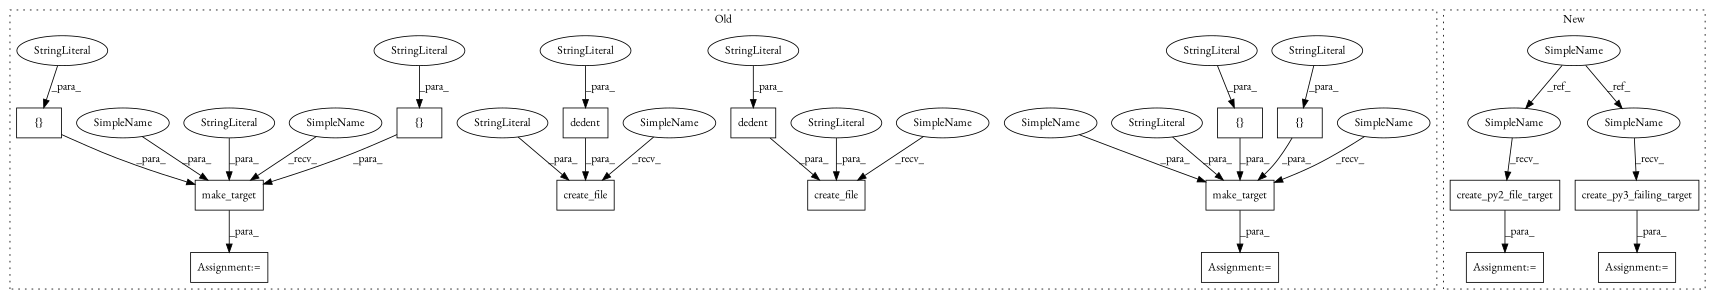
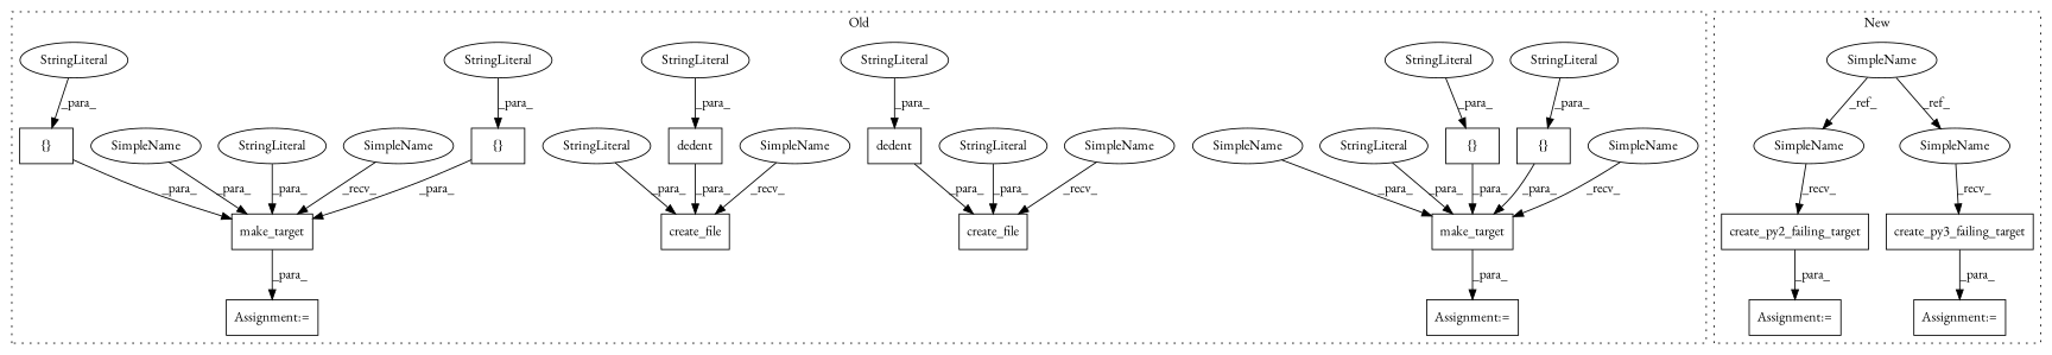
  digraph {
    fontname="EB Garamond"
    node [a=45 l=4 shape=ellipse fontname="EB Garamond"]
    edge [fontname="EB Garamond"]
    n1 [a=32 l="12,1" label=make_target s="8311,8413" shape=box]
    n2 [a=4 l="1,1" label="{}" s="8394,8412" shape=box]
    n3 [a=32 l="12,1" label=create_file s="8425,8564" shape=box]
    n4 [a=4 l="1,1" label="{}" s="8366,8380" shape=box]
    n5 [a=32 l="7,1" label=dedent s="8460,8563" shape=box]
    n6 [l=96 label=StringLiteral s=8467]
    n7 [a=7 l=1 label="Assignment:=" s=8305 shape=box]
    n8 [l=13 label=StringLiteral s=8367]
    n9 [l=17 label=StringLiteral s=8395]
    n10 [l=16 label=StringLiteral s=8323]
    n11 [l=22 label=StringLiteral s=8437]
    n12 [a=32 l="12,1" label=create_file s="8150,8288" shape=box]
    n13 [a=32 l="12,1" label=make_target s="8587,8686" shape=box]
    n14 [a=4 l="1,1" label="{}" s="8642,8656" shape=box]
    n15 [a=32 l="7,1" label=dedent s="8185,8287" shape=box]
    n16 [a=4 l="1,1" label="{}" s="8670,8685" shape=box]
    n17 [l=14 label=StringLiteral s=8671]
    n18 [l=95 label=StringLiteral s=8192]
    n19 [l=16 label=StringLiteral s=8599]
    n20 [l=22 label=StringLiteral s=8162]
    n21 [a=7 l=1 label="Assignment:=" s=8581 shape=box]
    n22 [l=13 label=StringLiteral s=8643]
    n23 [a=42 l=13 label=SimpleName s=8340]
    n24 [a=42 l=13 label=SimpleName s=8616]
    n25 [a=42 label=SimpleName s=8145]
    n26 [a=42 label=SimpleName s=8582]
    n27 [a=42 label=SimpleName s=8306]
    n28 [a=42 label=SimpleName s=8420]
    n29 [a=32 l=27 label=create_py3_failing_target s=8500 shape=box]
    n30 [a=42 label=SimpleName s=8364]
    n31 [a=7 l=1 label="Assignment:=" s=8494 shape=box]
-   n32 [a=32 l=27 label=create_py2_file_target s=8451 shape=box]
+   n32 [a=32 l=27 label=create_py2_failing_target s=8451 shape=box]
    n33 [a=7 l=1 label="Assignment:=" s=8445 shape=box]
    n34 [a=42 label=SimpleName s=8446]
    n35 [a=42 label=SimpleName s=8495]
    subgraph cluster_1 {
      label=Old
      style=dotted
      n1
      n2
      n3
      n4
      n5
      n6
      n7
      n8
      n9
      n10
      n11
      n12
      n13
      n14
      n15
      n16
      n17
      n18
      n19
      n20
      n21
      n22
      n23
      n24
      n25
      n26
      n27
      n28
    }
    subgraph cluster_2 {
      label=New
      style=dotted
      n29
      n30
      n31
      n32
      n33
      n34
      n35
    }
    n1 -> n7 [label=_para_]
    n2 -> n1 [label=_para_]
    n4 -> n1 [label=_para_]
    n5 -> n3 [label=_para_]
    n6 -> n5 [label=_para_]
    n8 -> n4 [label=_para_]
    n9 -> n2 [label=_para_]
    n10 -> n1 [label=_para_]
    n11 -> n3 [label=_para_]
    n13 -> n21 [label=_para_]
    n14 -> n13 [label=_para_]
    n15 -> n12 [label=_para_]
    n16 -> n13 [label=_para_]
    n17 -> n16 [label=_para_]
    n18 -> n15 [label=_para_]
    n19 -> n13 [label=_para_]
    n20 -> n12 [label=_para_]
    n22 -> n14 [label=_para_]
    n23 -> n1 [label=_para_]
    n24 -> n13 [label=_para_]
    n25 -> n12 [label=_recv_]
    n26 -> n13 [label=_recv_]
    n27 -> n1 [label=_recv_]
    n28 -> n3 [label=_recv_]
    n29 -> n31 [label=_para_]
    n30 -> n34 [label=_ref_]
    n30 -> n35 [label=_ref_]
    n32 -> n33 [label=_para_]
    n34 -> n32 [label=_recv_]
    n35 -> n29 [label=_recv_]
  }
